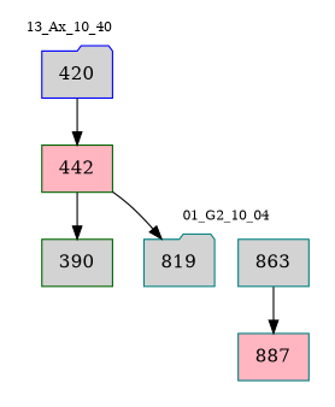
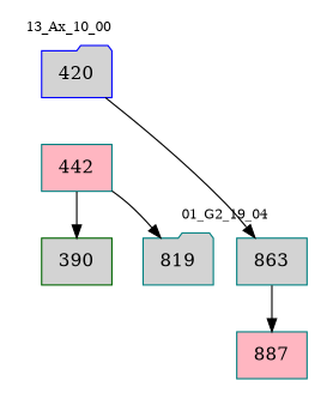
  digraph {
    node [color=teal fillcolor=lightgrey shape=box style=filled]
    edge [color=black]
    n1 [color=blue label=420 shape=folder]
-   n2 [color=darkgreen fillcolor=lightpink label=442]
+   n2 [fillcolor=lightpink label=442]
    n3 [color=darkgreen label=390]
    n4 [label=863]
    n5 [fillcolor=lightpink label=887]
    n6 [label=819 shape=folder]
    subgraph cluster_1 {
      color=white
      fontsize=10
-     label="13_Ax_10_40"
+     label="13_Ax_10_00"
      n1
      n2
      n3
    }
    subgraph cluster_2 {
      color=white
      fontsize=10
-     label="01_G2_10_04"
+     label="01_G2_19_04"
      n4
      n5
      n6
    }
-   n1 -> n2
+   n1 -> n4
    n2 -> n3
    n2 -> n6
    n4 -> n5
  }
